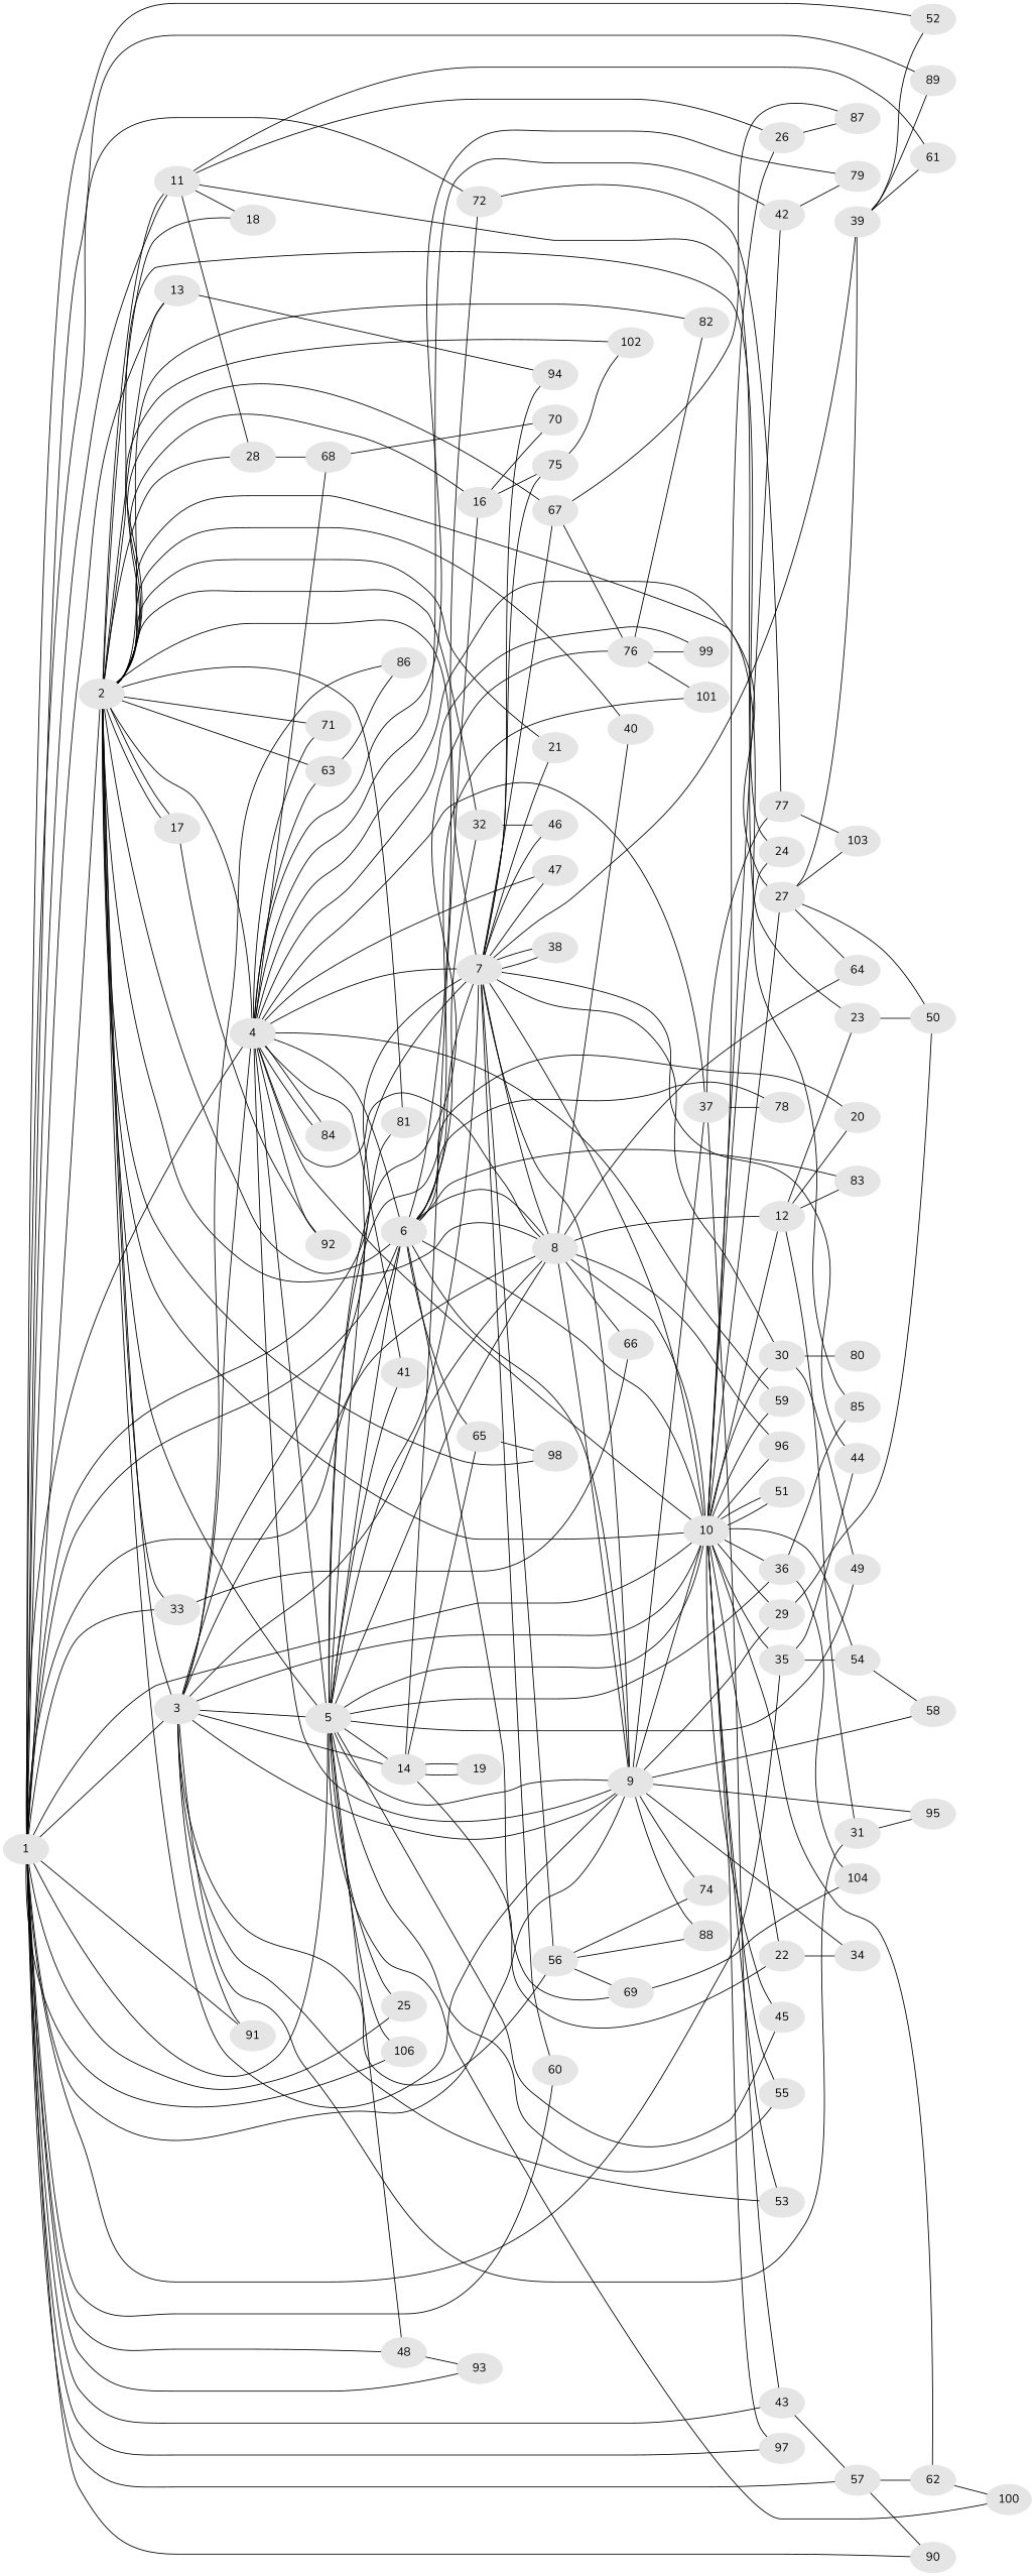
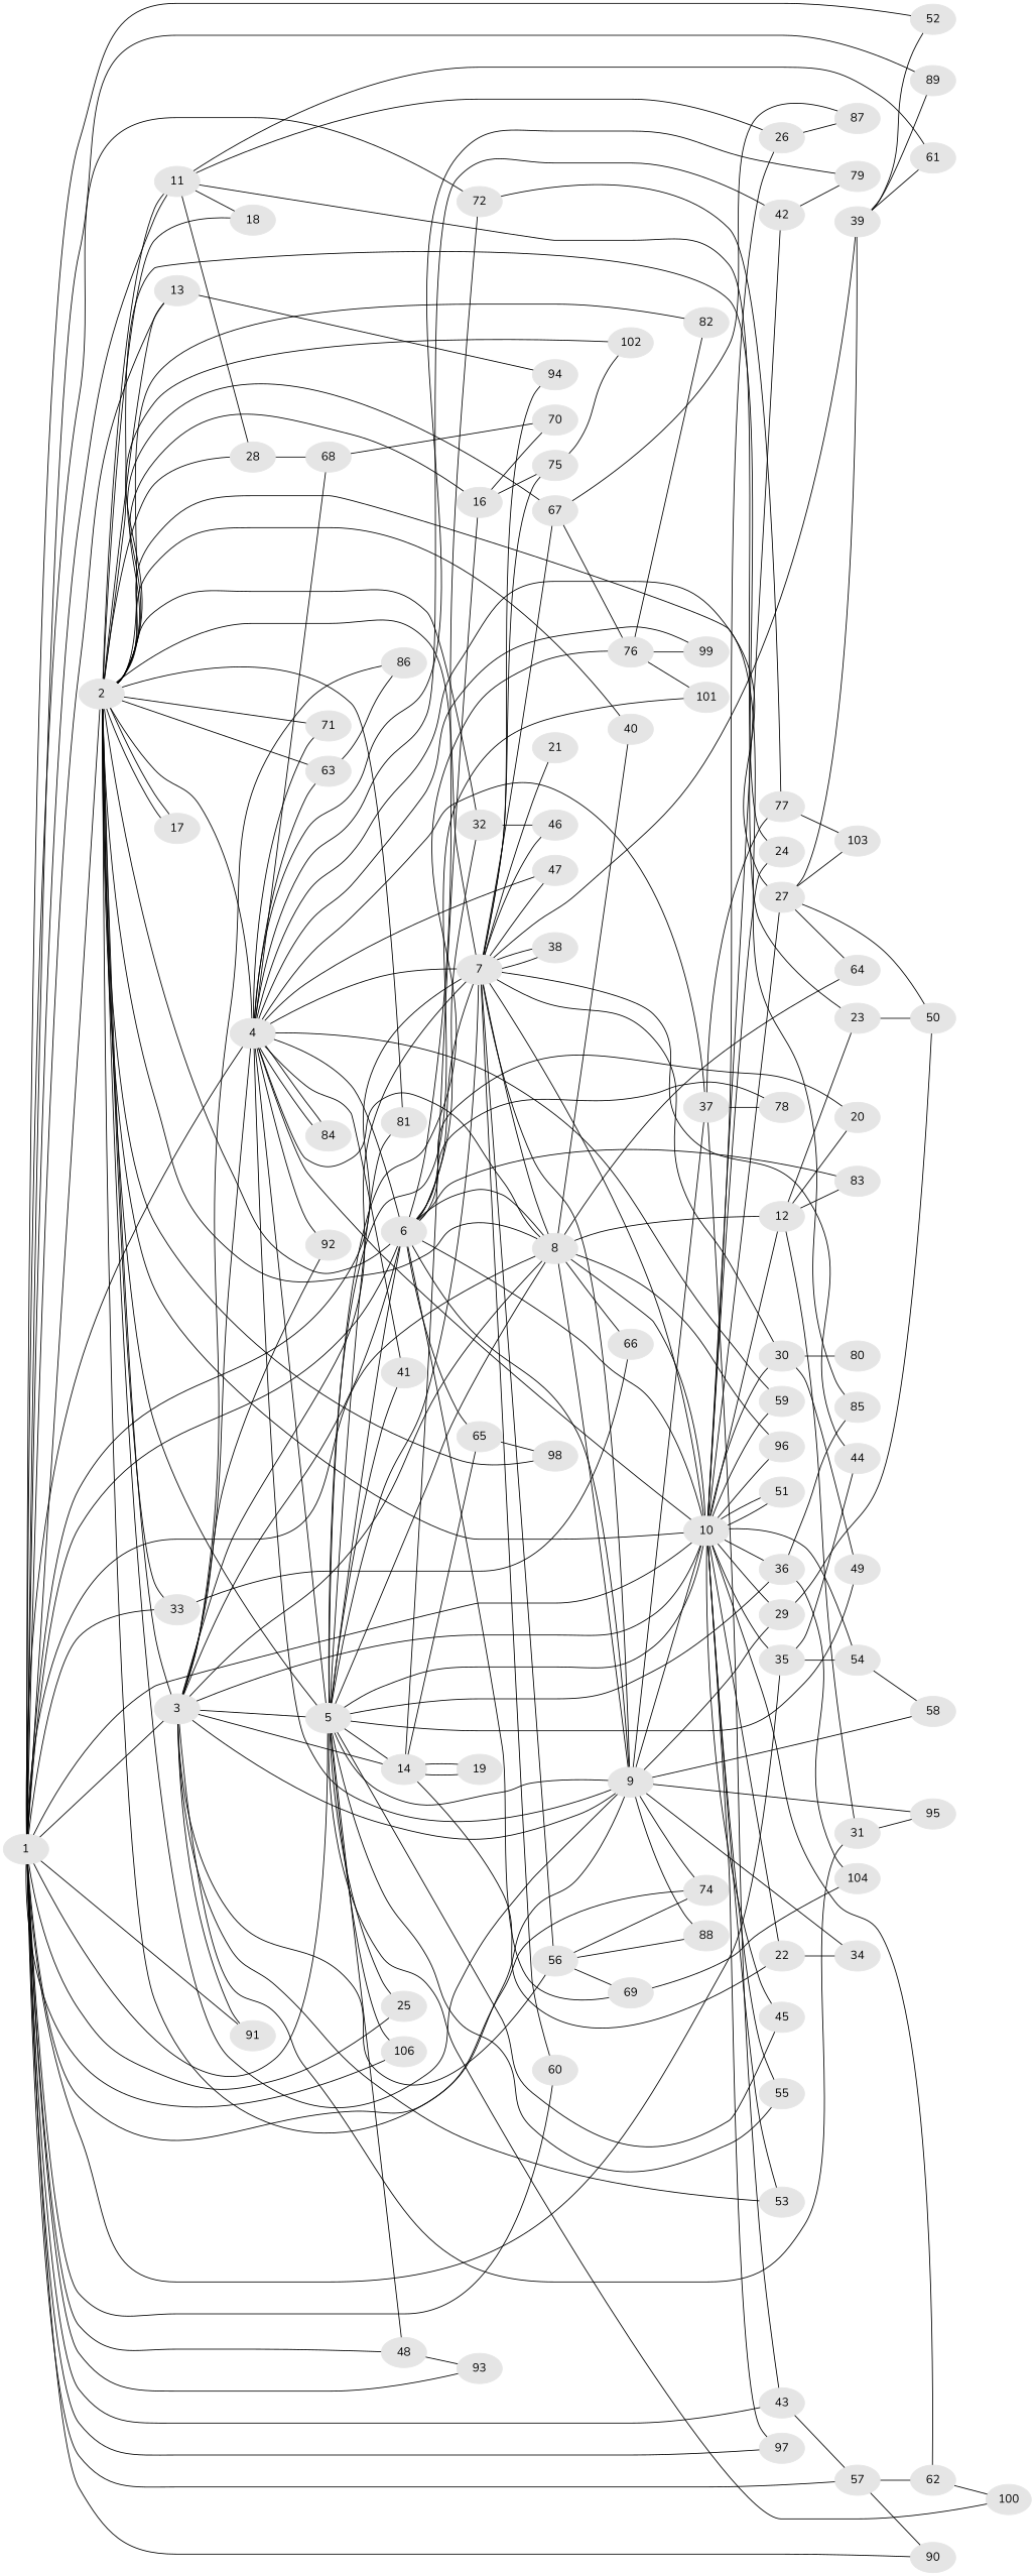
  graph {
    fontname=Nunito
    rankdir=LR
    node [color=gray90 fontname=Nunito style=filled]
    edge [fontname=Nunito]
    1
    2
    3
    4
    5
    6
    7
    8
    9
    10
    11
    13
    25
    33
    35
    43
    48
    52
    57
    60
    72
    89
    90
    91
    93
    97
    n27 [label=106]
    16
    17
    18
    21
    23
    28
    32
    40
    63
    67
    71
    81
    82
    85
    98
    102
    14
    31
    53
    56
    86
    92
    27
    37
    41
    42
    47
    59
    68
    79
    84
    99
    36
    45
    49
    55
    76
    100
    101
    20
    65
    69
    78
    83
    30
    38
    39
    44
    46
    75
    94
    12
    64
    66
    96
    29
    34
    58
    74
    88
    95
    22
    24
    26
    51
    54
    62
    61
    77
    70
    50
    87
    19
    103
    104
    80
    1 -- 2
    1 -- 3
    1 -- 4
    1 -- 5
    1 -- 6
    1 -- 7
    1 -- 8
    1 -- 9
    1 -- 10
    1 -- 11
    1 -- 13
    1 -- 25
    1 -- 33
    1 -- 35
    1 -- 43
    1 -- 48
    1 -- 52
    1 -- 57
    1 -- 60
    1 -- 72
    1 -- 89
    1 -- 90
    1 -- 91
    1 -- 93
    1 -- 97
    1 -- n27
    2 -- 3
    2 -- 4
    2 -- 5
    2 -- 6
    2 -- 7
    2 -- 8
    2 -- 9
    2 -- 10
    2 -- 11
    2 -- 13
    2 -- 33
    2 -- 16
    2 -- 17
    2 -- 17
    2 -- 18
-   2 -- 21
+   2 -- 74
    2 -- 23
    2 -- 28
    2 -- 32
    2 -- 40
    2 -- 63
    2 -- 67
    2 -- 71
    2 -- 81
    2 -- 82
    2 -- 85
    2 -- 98
    2 -- 102
    3 -- 4
    3 -- 5
    3 -- 6
    3 -- 7
    3 -- 8
    3 -- 9
    3 -- 10
    3 -- 91
    3 -- 14
    3 -- 31
    3 -- 53
    3 -- 56
    3 -- 86
-   17 -- 92
+   3 -- 92
    4 -- 5
    4 -- 6
    4 -- 7
    4 -- 8
    4 -- 9
    4 -- 10
    4 -- 63
    4 -- 71
    4 -- 92
    4 -- 27
    4 -- 37
    4 -- 41
    4 -- 42
    4 -- 47
    4 -- 59
    4 -- 68
    4 -- 79
    4 -- 84
    4 -- 84
    4 -- 99
    5 -- 6
    5 -- 7
    5 -- 8
    5 -- 9
    5 -- 10
    5 -- 25
    5 -- 48
    5 -- n27
    5 -- 81
    5 -- 14
    5 -- 41
    5 -- 36
    5 -- 45
    5 -- 49
    5 -- 55
    5 -- 76
    5 -- 100
    5 -- 101
    6 -- 7
    6 -- 8
    6 -- 9
    6 -- 10
    6 -- 72
    6 -- 32
    6 -- 20
    6 -- 65
    6 -- 69
    6 -- 78
    6 -- 83
    7 -- 8
    7 -- 9
    7 -- 10
    7 -- 60
    7 -- 21
    7 -- 67
    7 -- 56
    7 -- 47
    7 -- 30
    7 -- 38
    7 -- 38
    7 -- 39
    7 -- 44
    7 -- 46
    7 -- 75
    7 -- 94
    8 -- 9
    8 -- 10
    8 -- 40
    8 -- 12
    8 -- 64
    8 -- 66
    8 -- 96
    9 -- 10
    9 -- 37
    9 -- 29
    9 -- 34
    9 -- 58
    9 -- 74
    9 -- 88
    9 -- 95
    10 -- 35
    10 -- 97
    10 -- 53
    10 -- 27
    10 -- 42
    10 -- 59
    10 -- 36
    10 -- 45
    10 -- 55
    10 -- 30
    10 -- 12
    10 -- 96
    10 -- 29
    10 -- 22
    10 -- 24
    10 -- 26
    10 -- 51
    10 -- 51
    10 -- 54
    10 -- 62
    11 -- 18
    11 -- 28
    11 -- 24
    11 -- 26
    11 -- 61
    13 -- 94
    33 -- 66
    35 -- 44
    35 -- 54
    43 -- 57
    48 -- 93
    57 -- 90
    57 -- 62
    72 -- 77
    16 -- 75
    16 -- 70
    23 -- 50
    28 -- 68
    32 -- 46
    63 -- 86
    67 -- 76
    67 -- 87
    14 -- 16
    14 -- 65
    14 -- 22
    14 -- 19
    14 -- 19
    31 -- 95
    56 -- 69
    56 -- 74
    56 -- 88
    27 -- 39
    27 -- 64
    27 -- 50
    27 -- 103
    37 -- 43
    37 -- 78
    37 -- 77
    42 -- 79
    68 -- 70
    36 -- 85
    36 -- 104
    76 -- 82
    76 -- 99
    76 -- 101
    65 -- 98
    69 -- 104
    30 -- 49
    30 -- 80
    39 -- 52
    39 -- 89
    39 -- 61
    75 -- 102
    12 -- 23
    12 -- 31
    12 -- 20
    12 -- 83
    29 -- 50
    22 -- 34
    26 -- 87
    54 -- 58
    62 -- 100
    77 -- 103
  }
